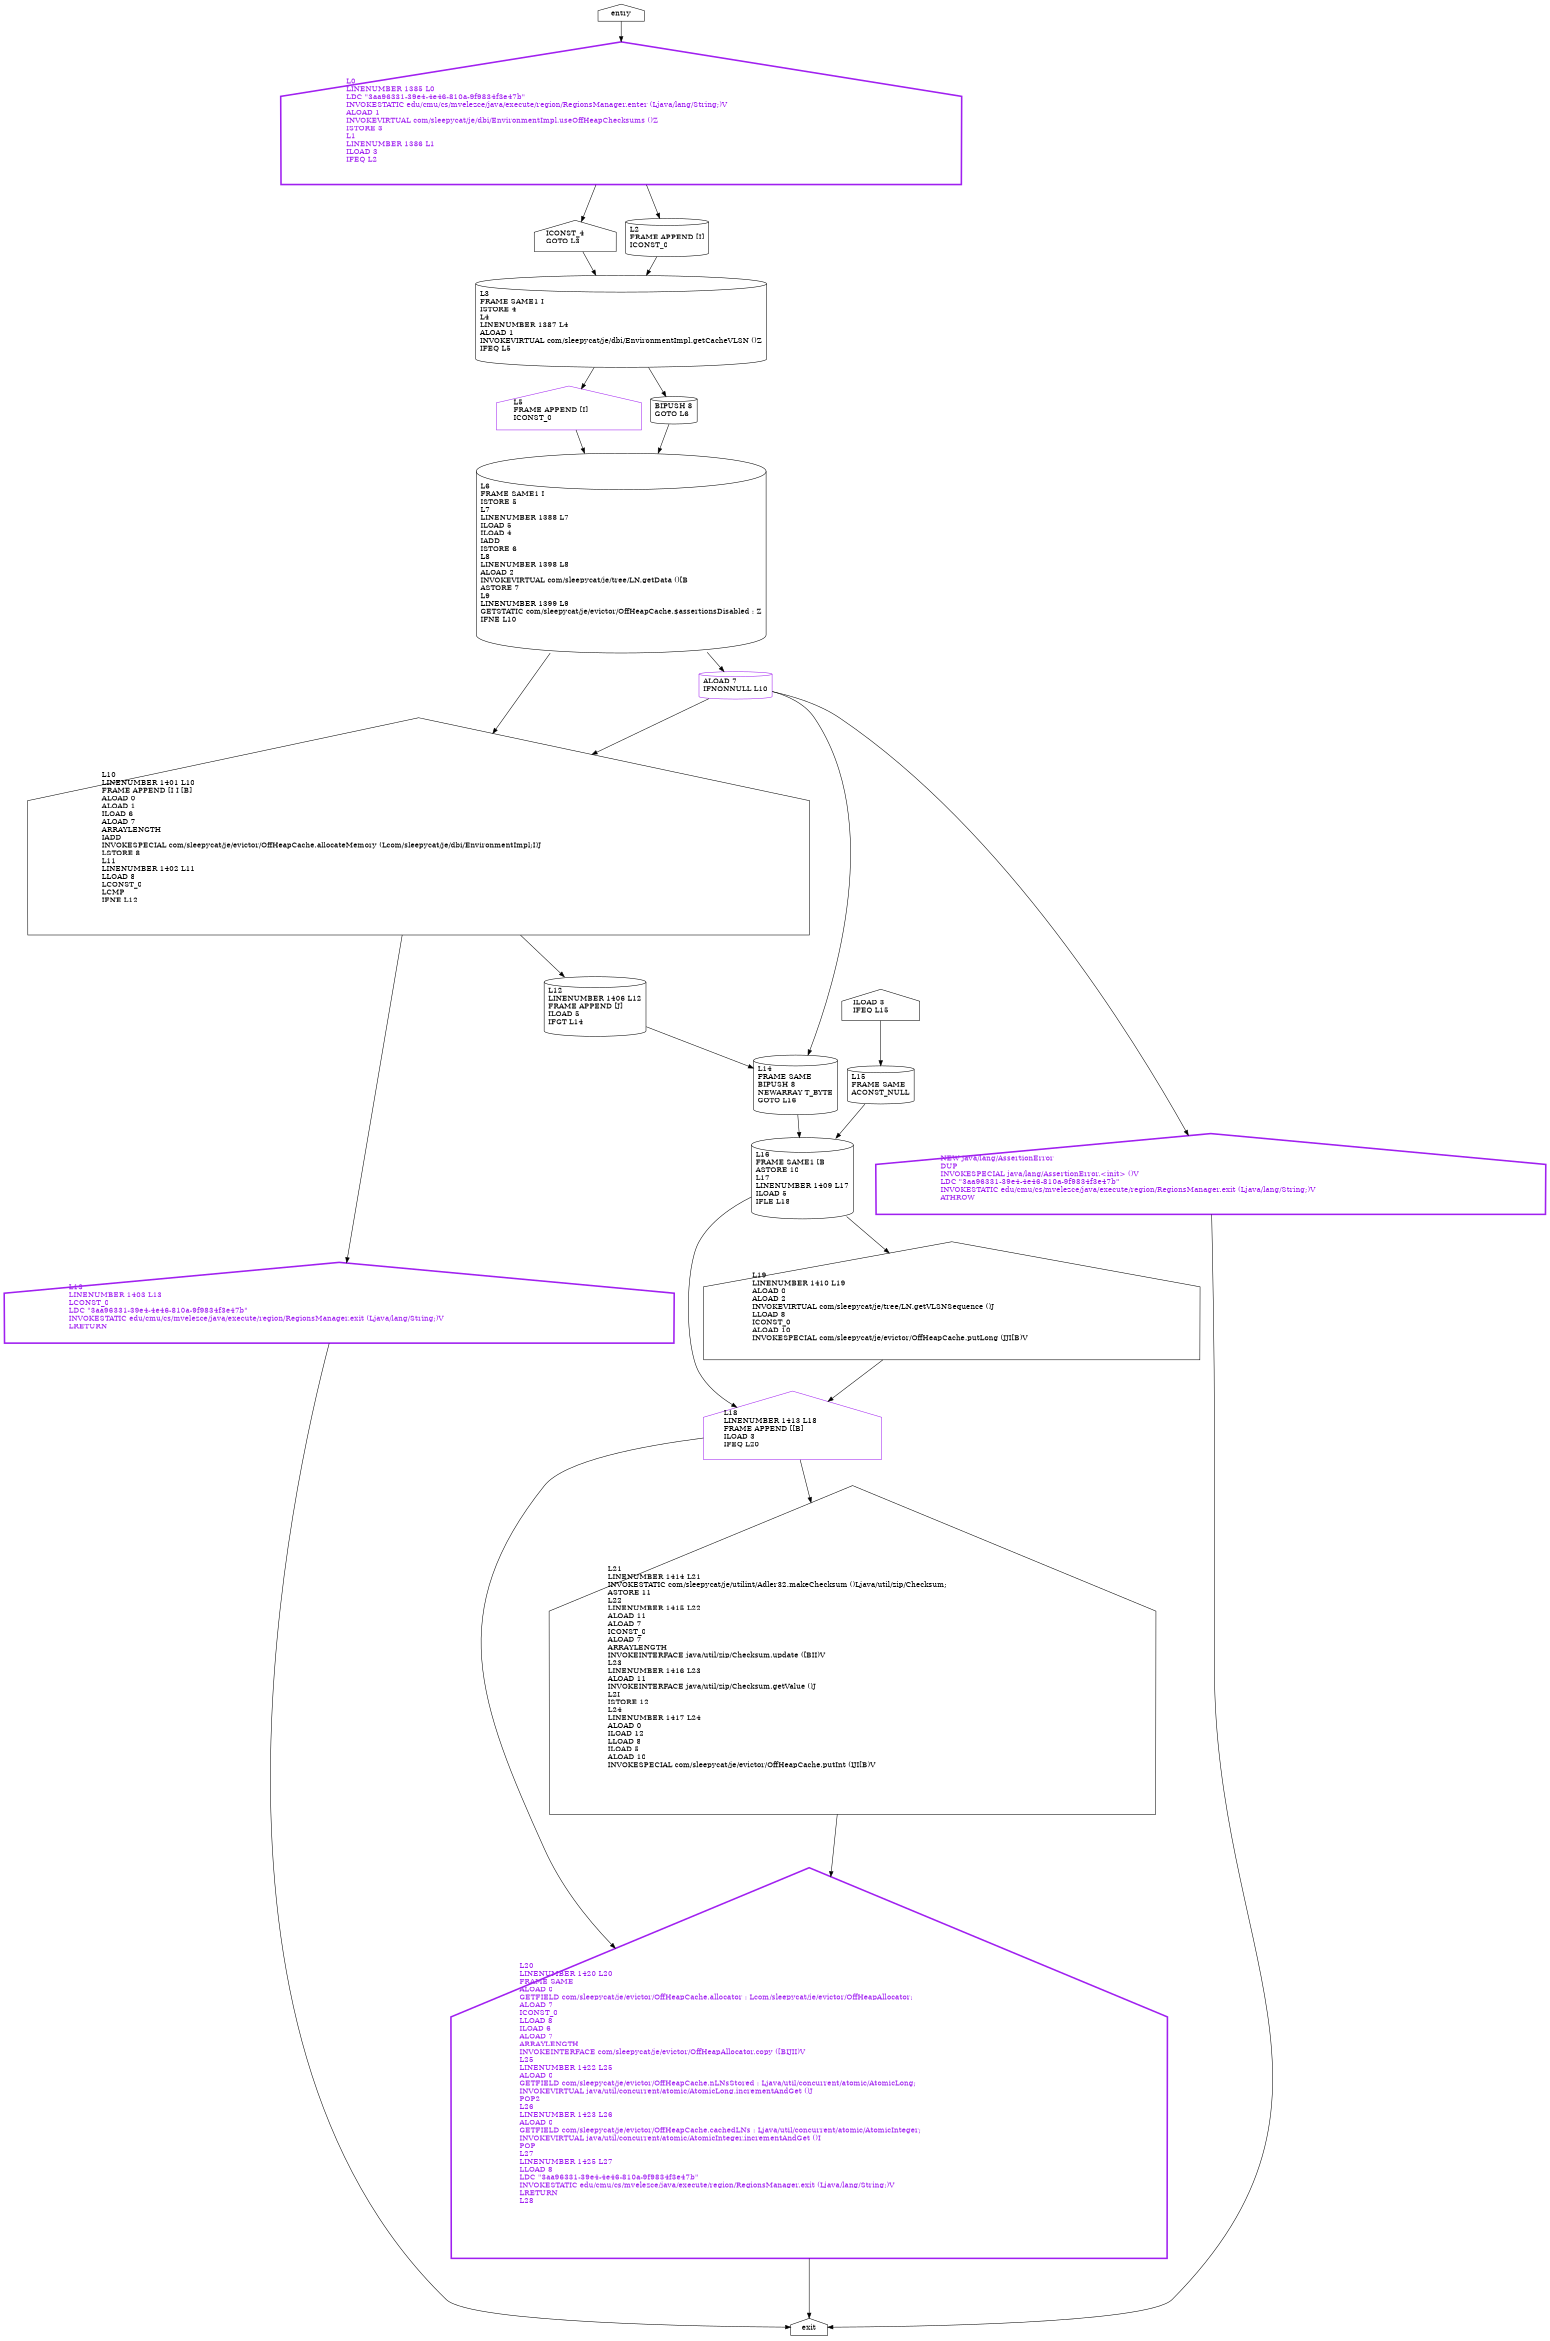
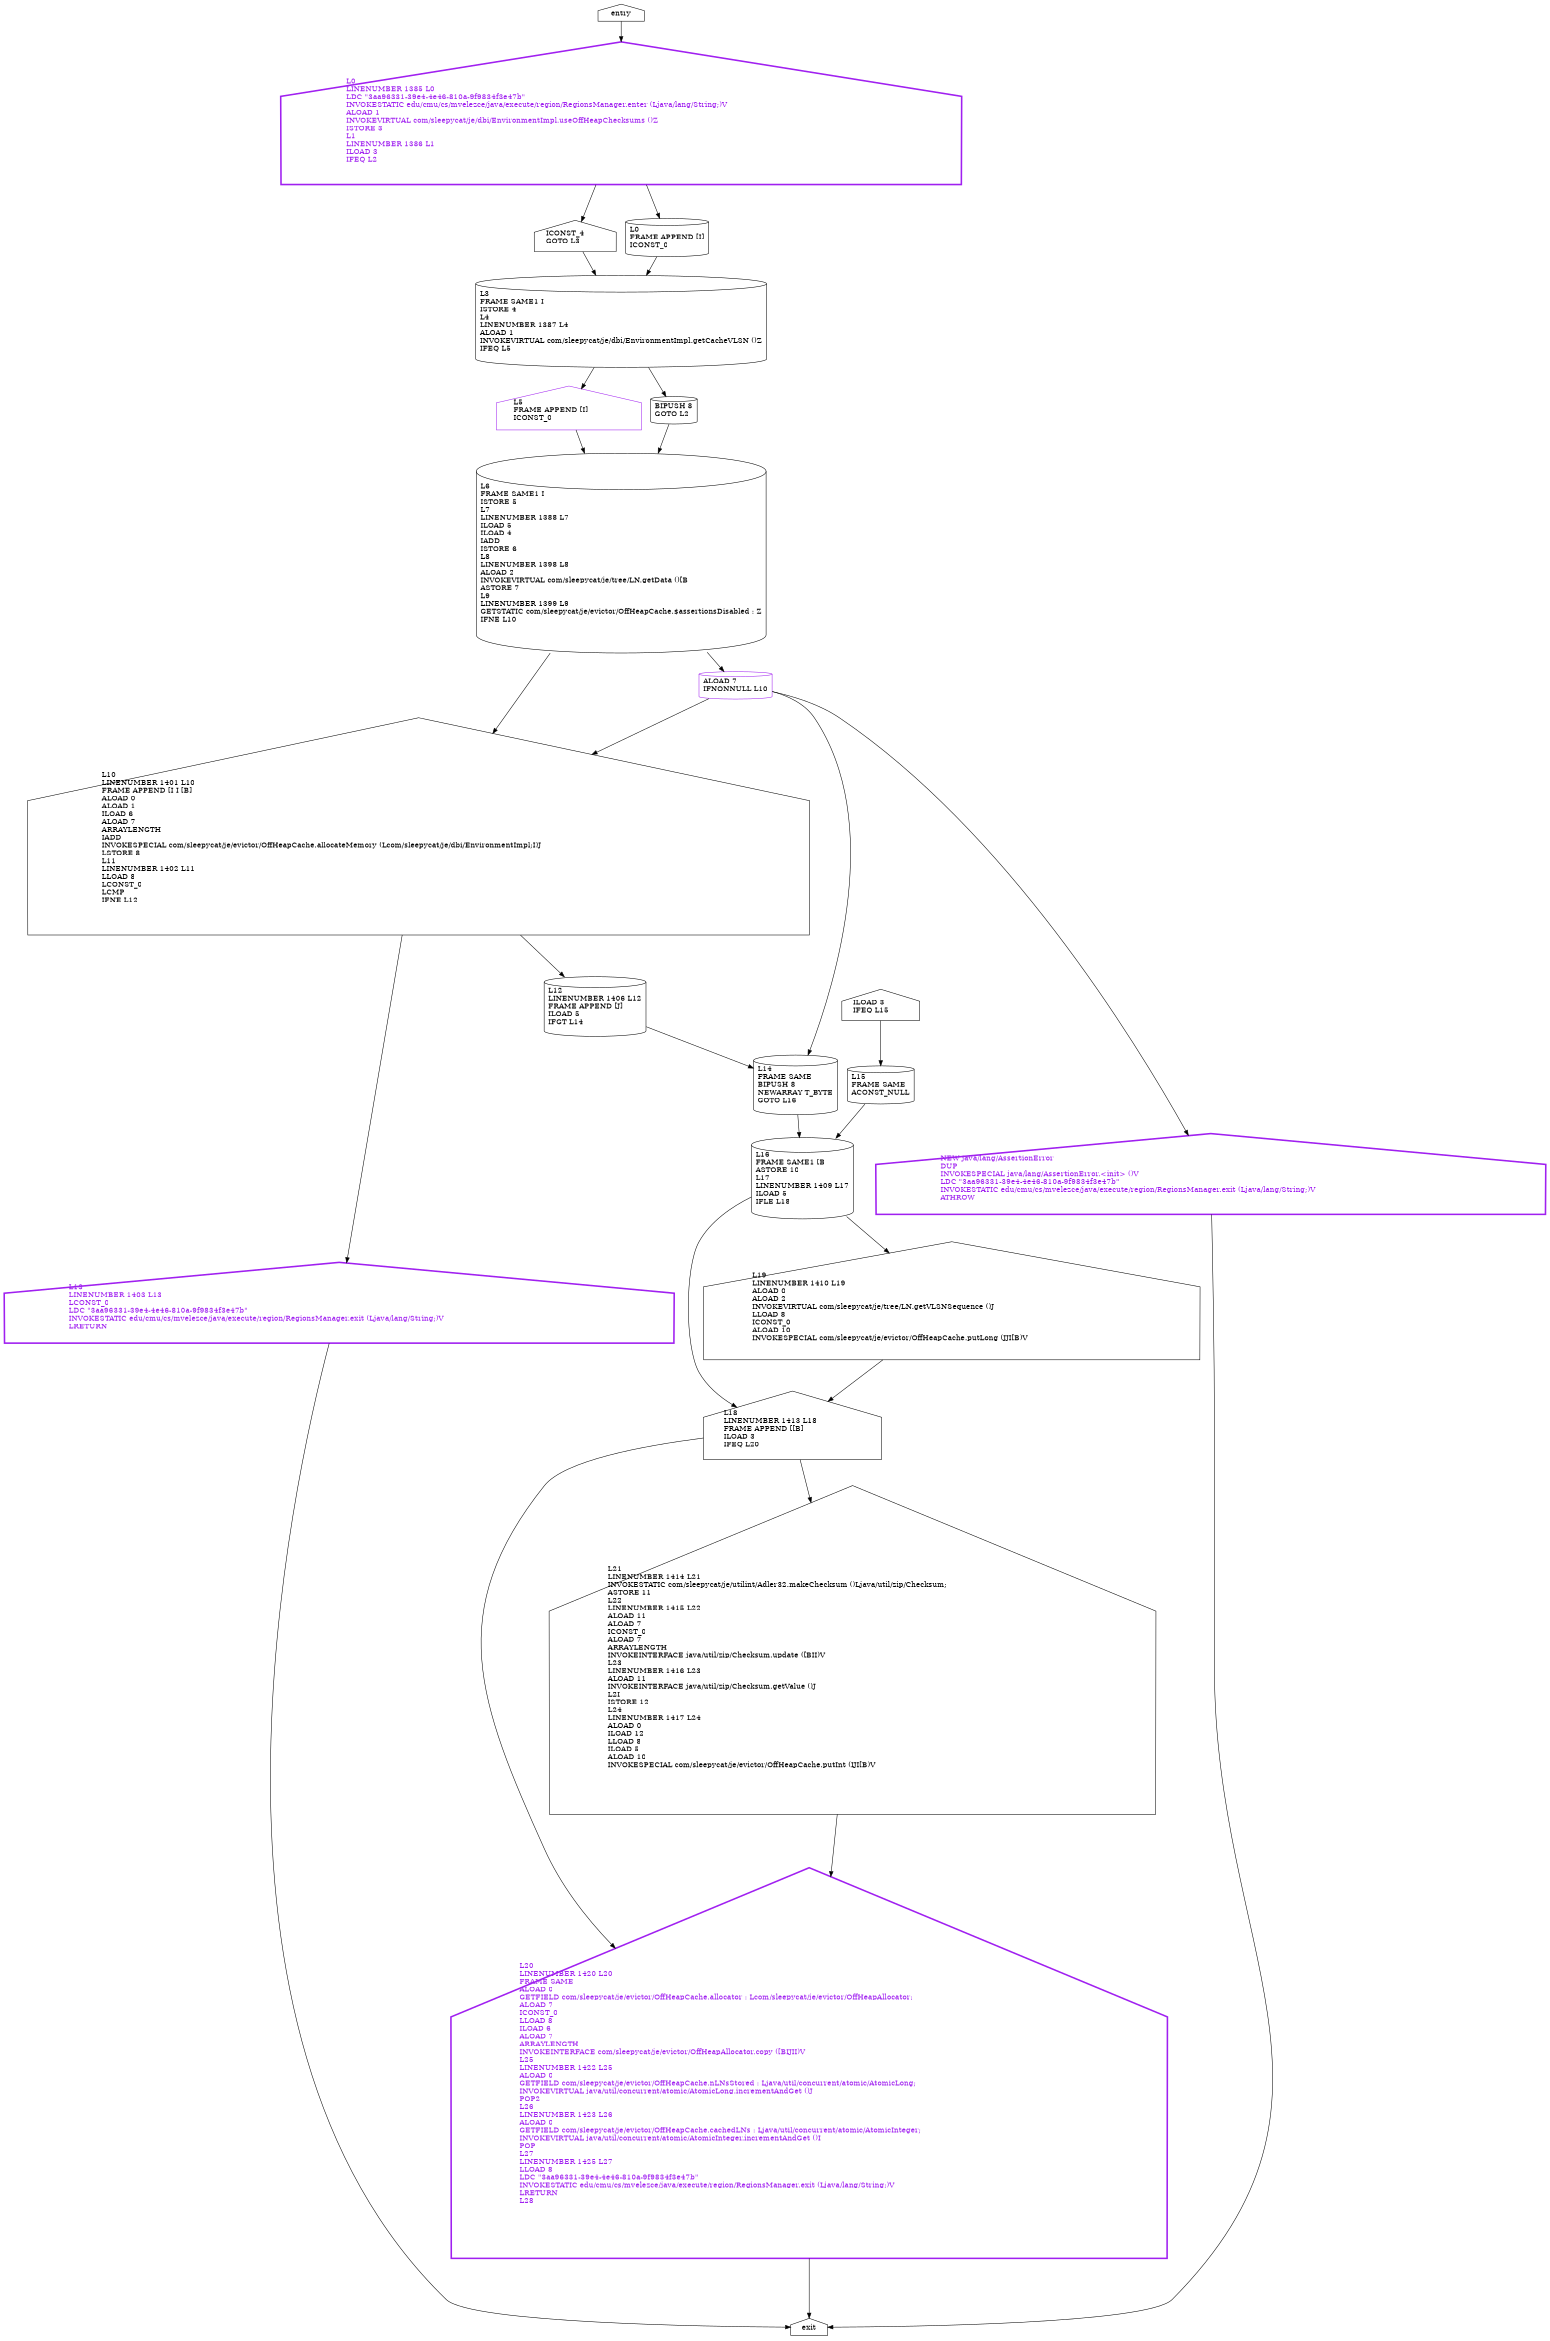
  digraph {
    node [shape=house]
    n1 [label="L10\lLINENUMBER 1401 L10\lFRAME APPEND [I I [B]\lALOAD 0\lALOAD 1\lILOAD 6\lALOAD 7\lARRAYLENGTH\lIADD\lINVOKESPECIAL com/sleepycat/je/evictor/OffHeapCache.allocateMemory (Lcom/sleepycat/je/dbi/EnvironmentImpl;I)J\lLSTORE 8\lL11\lLINENUMBER 1402 L11\lLLOAD 8\lLCONST_0\lLCMP\lIFNE L12\l"]
    n2 [color=purple fontcolor=purple label="L13\lLINENUMBER 1403 L13\lLCONST_0\lLDC \"3aa96331-39e4-4e46-810a-9f9834f3e47b\"\lINVOKESTATIC edu/cmu/cs/mvelezce/java/execute/region/RegionsManager.exit (Ljava/lang/String;)V\lLRETURN\l" penwidth=3]
    n3 [label="L12\lLINENUMBER 1406 L12\lFRAME APPEND [J]\lILOAD 5\lIFGT L14\l" shape=cylinder]
    exit
    n5 [label="L14\lFRAME SAME\lBIPUSH 8\lNEWARRAY T_BYTE\lGOTO L16\l" shape=cylinder]
    n6 [label="ICONST_4\lGOTO L3\l"]
    n7 [label="L3\lFRAME SAME1 I\lISTORE 4\lL4\lLINENUMBER 1387 L4\lALOAD 1\lINVOKEVIRTUAL com/sleepycat/je/dbi/EnvironmentImpl.getCacheVLSN ()Z\lIFEQ L5\l" shape=cylinder]
    n8 [color=purple label="L5\lFRAME APPEND [I]\lICONST_0\l"]
-   n9 [label="BIPUSH 8\lGOTO L6\l" shape=cylinder]
+   n9 [label="BIPUSH 8\lGOTO L2\l" shape=cylinder]
    n10 [label="L6\lFRAME SAME1 I\lISTORE 5\lL7\lLINENUMBER 1388 L7\lILOAD 5\lILOAD 4\lIADD\lISTORE 6\lL8\lLINENUMBER 1398 L8\lALOAD 2\lINVOKEVIRTUAL com/sleepycat/je/tree/LN.getData ()[B\lASTORE 7\lL9\lLINENUMBER 1399 L9\lGETSTATIC com/sleepycat/je/evictor/OffHeapCache.$assertionsDisabled : Z\lIFNE L10\l" shape=cylinder]
    n11 [color=purple label="ALOAD 7\lIFNONNULL L10\l" shape=cylinder]
-   n12 [label="L2\lFRAME APPEND [I]\lICONST_0\l" shape=cylinder]
-   n13 [label="L18\lLINENUMBER 1413 L18\lFRAME APPEND [[B]\lILOAD 3\lIFEQ L20\l" color=purple]
+   n12 [label="L0\lFRAME APPEND [I]\lICONST_0\l" shape=cylinder]
+   n13 [label="L18\lLINENUMBER 1413 L18\lFRAME APPEND [[B]\lILOAD 3\lIFEQ L20\l"]
    n14 [color=purple fontcolor=purple label="L20\lLINENUMBER 1420 L20\lFRAME SAME\lALOAD 0\lGETFIELD com/sleepycat/je/evictor/OffHeapCache.allocator : Lcom/sleepycat/je/evictor/OffHeapAllocator;\lALOAD 7\lICONST_0\lLLOAD 8\lILOAD 6\lALOAD 7\lARRAYLENGTH\lINVOKEINTERFACE com/sleepycat/je/evictor/OffHeapAllocator.copy ([BIJII)V\lL25\lLINENUMBER 1422 L25\lALOAD 0\lGETFIELD com/sleepycat/je/evictor/OffHeapCache.nLNsStored : Ljava/util/concurrent/atomic/AtomicLong;\lINVOKEVIRTUAL java/util/concurrent/atomic/AtomicLong.incrementAndGet ()J\lPOP2\lL26\lLINENUMBER 1423 L26\lALOAD 0\lGETFIELD com/sleepycat/je/evictor/OffHeapCache.cachedLNs : Ljava/util/concurrent/atomic/AtomicInteger;\lINVOKEVIRTUAL java/util/concurrent/atomic/AtomicInteger.incrementAndGet ()I\lPOP\lL27\lLINENUMBER 1425 L27\lLLOAD 8\lLDC \"3aa96331-39e4-4e46-810a-9f9834f3e47b\"\lINVOKESTATIC edu/cmu/cs/mvelezce/java/execute/region/RegionsManager.exit (Ljava/lang/String;)V\lLRETURN\lL28\l" penwidth=3]
    n15 [label="L21\lLINENUMBER 1414 L21\lINVOKESTATIC com/sleepycat/je/utilint/Adler32.makeChecksum ()Ljava/util/zip/Checksum;\lASTORE 11\lL22\lLINENUMBER 1415 L22\lALOAD 11\lALOAD 7\lICONST_0\lALOAD 7\lARRAYLENGTH\lINVOKEINTERFACE java/util/zip/Checksum.update ([BII)V\lL23\lLINENUMBER 1416 L23\lALOAD 11\lINVOKEINTERFACE java/util/zip/Checksum.getValue ()J\lL2I\lISTORE 12\lL24\lLINENUMBER 1417 L24\lALOAD 0\lILOAD 12\lLLOAD 8\lILOAD 5\lALOAD 10\lINVOKESPECIAL com/sleepycat/je/evictor/OffHeapCache.putInt (IJI[B)V\l"]
    n16 [color=purple fontcolor=purple label="NEW java/lang/AssertionError\lDUP\lINVOKESPECIAL java/lang/AssertionError.\<init\> ()V\lLDC \"3aa96331-39e4-4e46-810a-9f9834f3e47b\"\lINVOKESTATIC edu/cmu/cs/mvelezce/java/execute/region/RegionsManager.exit (Ljava/lang/String;)V\lATHROW\l" penwidth=3]
    n17 [color=purple fontcolor=purple label="L0\lLINENUMBER 1385 L0\lLDC \"3aa96331-39e4-4e46-810a-9f9834f3e47b\"\lINVOKESTATIC edu/cmu/cs/mvelezce/java/execute/region/RegionsManager.enter (Ljava/lang/String;)V\lALOAD 1\lINVOKEVIRTUAL com/sleepycat/je/dbi/EnvironmentImpl.useOffHeapChecksums ()Z\lISTORE 3\lL1\lLINENUMBER 1386 L1\lILOAD 3\lIFEQ L2\l" penwidth=3]
    n18 [label="L16\lFRAME SAME1 [B\lASTORE 10\lL17\lLINENUMBER 1409 L17\lILOAD 5\lIFLE L18\l" shape=cylinder]
    n19 [label="L19\lLINENUMBER 1410 L19\lALOAD 0\lALOAD 2\lINVOKEVIRTUAL com/sleepycat/je/tree/LN.getVLSNSequence ()J\lLLOAD 8\lICONST_0\lALOAD 10\lINVOKESPECIAL com/sleepycat/je/evictor/OffHeapCache.putLong (JJI[B)V\l"]
    n20 [label="ILOAD 3\lIFEQ L15\l"]
    n21 [label="L15\lFRAME SAME\lACONST_NULL\l" shape=cylinder]
    entry
    n1 -> n2
    n1 -> n3
    n2 -> exit
    n3 -> n5
    n5 -> n18
    n6 -> n7
    n7 -> n8
    n7 -> n9
    n8 -> n10
    n9 -> n10
    n10 -> n1
    n10 -> n11
    n11 -> n1
    n11 -> n5
    n11 -> n16
    n12 -> n7
    n13 -> n14
    n13 -> n15
    n14 -> exit
    n15 -> n14
    n16 -> exit
    n17 -> n6
    n17 -> n12
    n18 -> n13
    n18 -> n19
    n19 -> n13
    n20 -> n21
    n21 -> n18
    entry -> n17
  }
